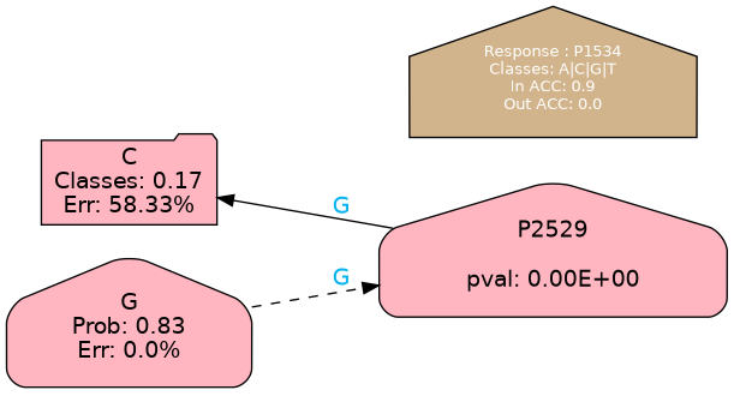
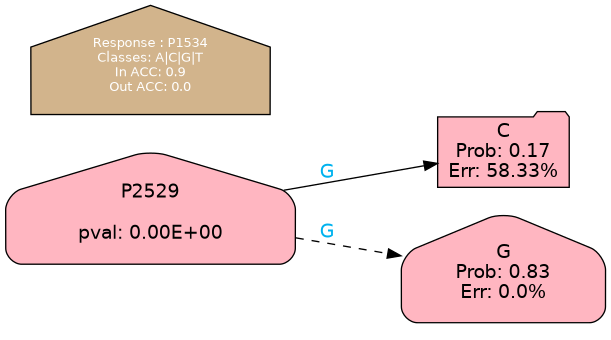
  digraph {
    rankdir=LR
    ranksep=equally
    splines=polylines
    node [color=black fillcolor=lightpink fontname=helvetica shape=house style="filled, rounded"]
    edge [fontcolor=deepskyblue2 fontname=helvetica]
-   n1 [label="C\nClasses: 0.17\nErr: 58.33%" shape=folder]
+   n1 [label="C\nProb: 0.17\nErr: 58.33%" shape=folder]
    n2 [label="G\nProb: 0.83\nErr: 0.0%"]
    n3 [align=left fillcolor=tan fontcolor=white fontsize=10 label="Response : P1534\nClasses: A|C|G|T\nIn ACC: 0.9\nOut ACC: 0.0\n" style=filled]
    n4 [label="P2529\n\npval: 0.00E+00"]
    subgraph sub_1 {
      rank=same
      n1
      n2
    }
    subgraph sub_2 {
      rank=same
      n3
      n4
    }
    n4 -> n1 [label=G style=solid]
-   n2 -> n4 [label=G style=dashed]
+   n4 -> n2 [label=G style=dashed]
  }
